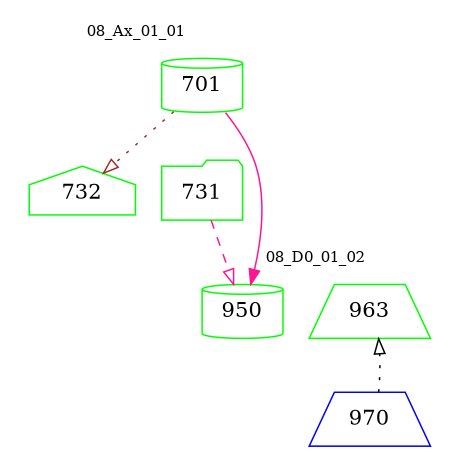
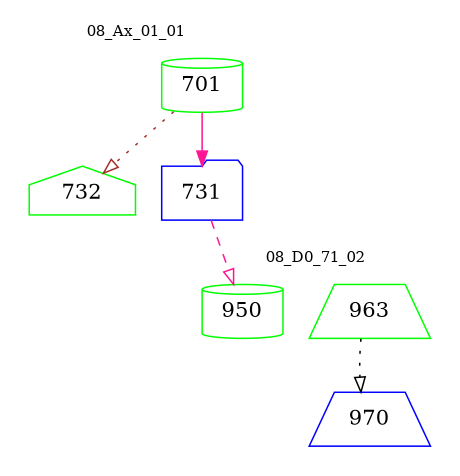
  digraph {
    node [color=green shape=cylinder]
    edge [arrowhead=onormal color=deeppink style=dotted]
    n1 [label=701]
    n2 [label=732 shape=house]
-   n3 [label=731 shape=folder]
+   n3 [color=blue label=731 shape=folder]
    n4 [label=963 shape=trapezium]
    n5 [label=950]
    n6 [color=blue label=970 shape=trapezium]
    subgraph cluster_1 {
      color=white
      fontsize=10
      label="08_Ax_01_01"
      n1
      n2
      n3
    }
    subgraph cluster_2 {
      color=white
      fontsize=10
-     label="08_D0_01_02"
+     label="08_D0_71_02"
      n4
      n5
      n6
    }
    n1 -> n2 [color=brown]
-   n1 -> n5 [arrowhead=normal style=solid]
+   n1 -> n3 [arrowhead=normal style=solid]
    n3 -> n5 [style=dashed]
-   n6 -> n4 [color=black]
+   n4 -> n6 [color=black]
  }
